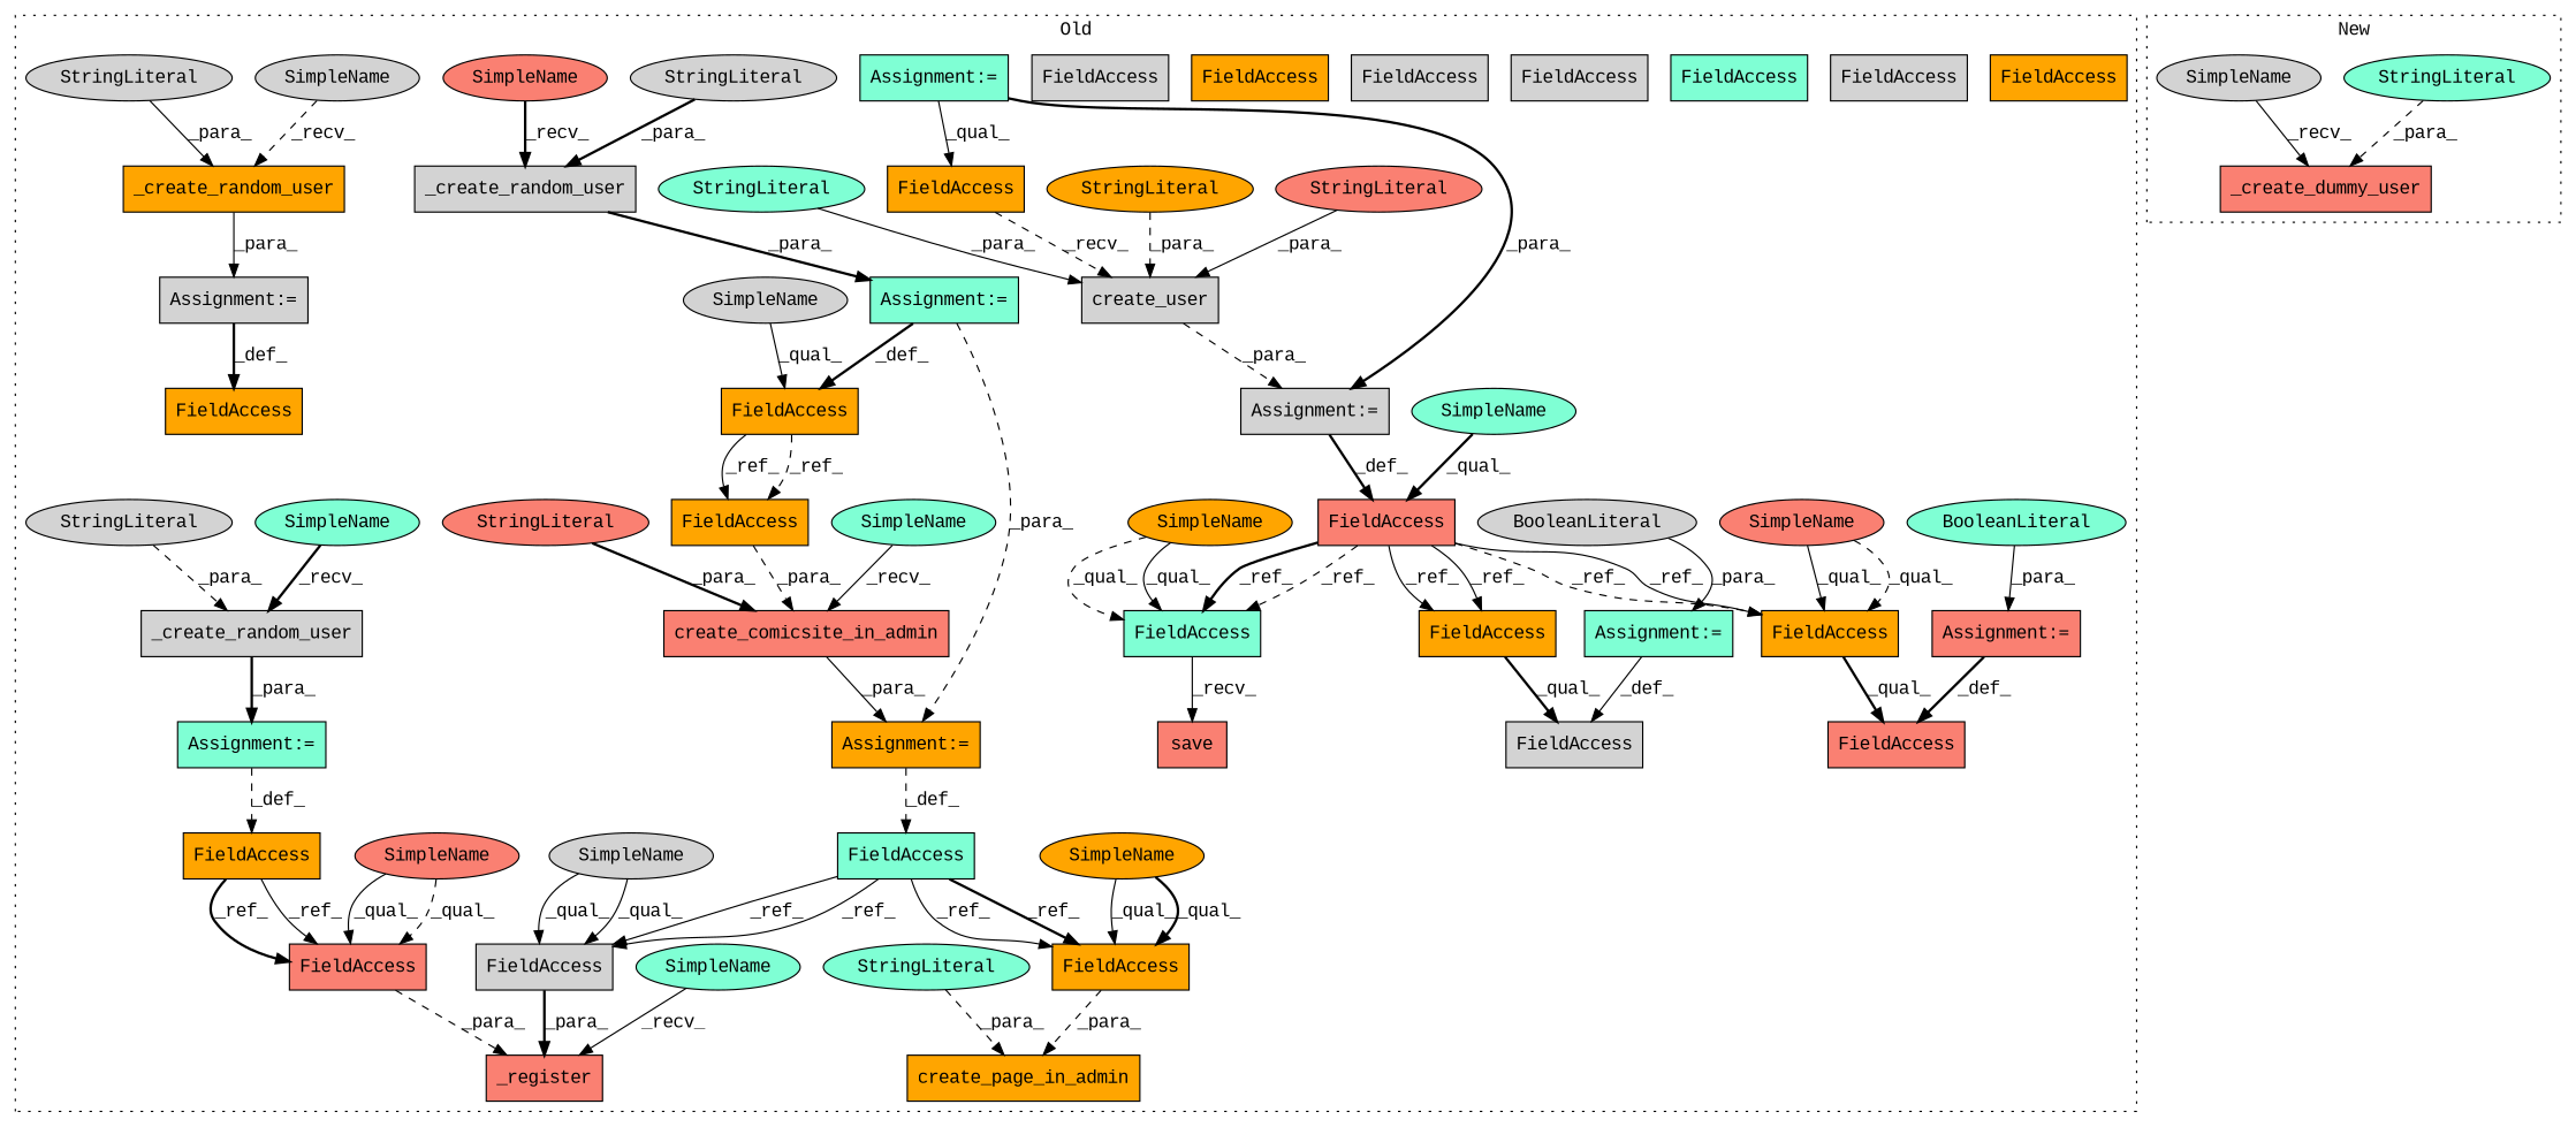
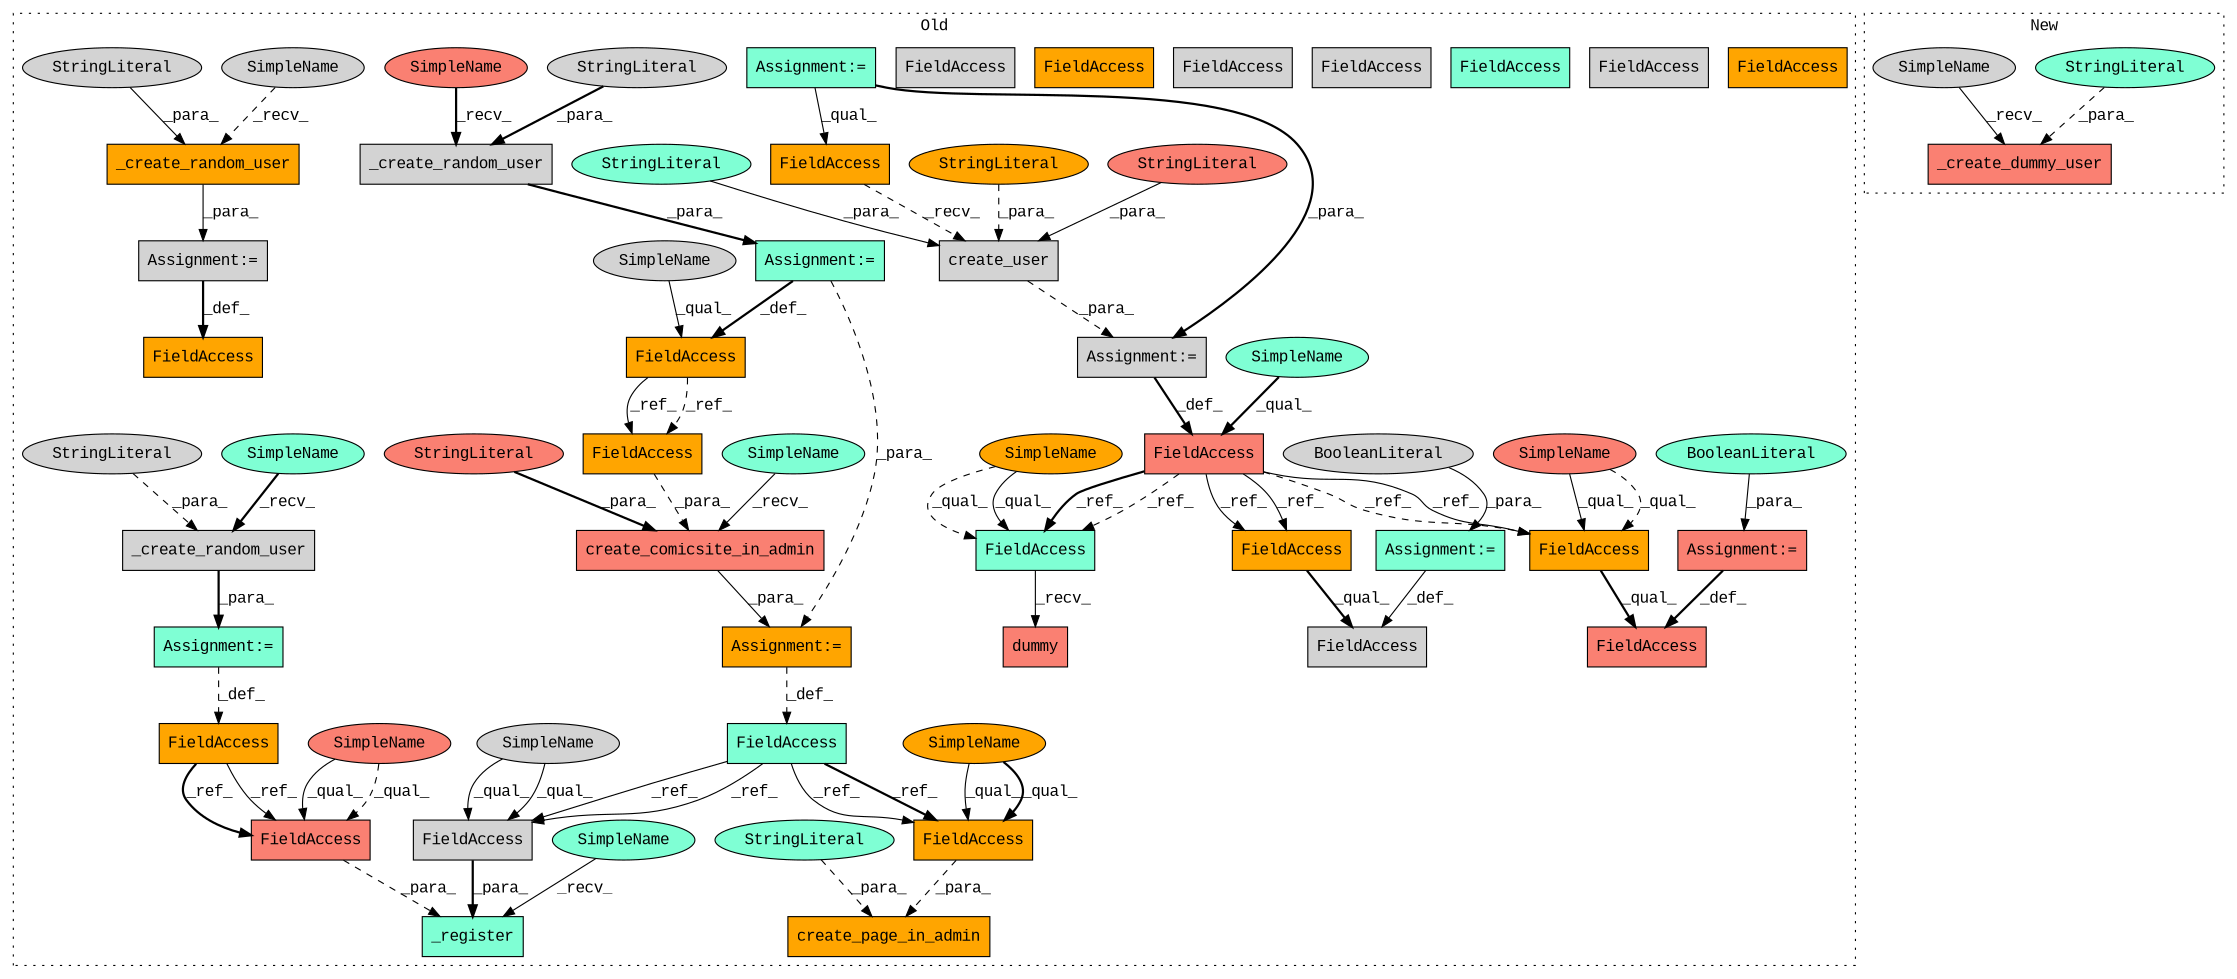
  digraph {
    fontname="Liberation Mono"
    node [a=22 fillcolor=lightgrey fontname="Liberation Mono" l=4 s=9691 shape=box style=filled]
    edge [fontname="Liberation Mono" style=solid]
-   n1 [a=32 fillcolor=salmon l=6 label=save s=9763]
+   n1 [a=32 fillcolor=salmon l=6 label=dummy s=9763]
    n2 [fillcolor=salmon l=9 label=FieldAccess s=9603]
    n3 [a=32 fillcolor=salmon l="26,1" label=create_comicsite_in_admin s="9862,9916"]
-   n4 [a=32 fillcolor=salmon l="10,1" label=_register s="10103,10146"]
+   n4 [a=32 fillcolor=aquamarine l="10,1" label=_register s="10103,10146"]
    n5 [fillcolor=orange l=20 label=FieldAccess s=10153]
    n6 [fillcolor=orange l=9 label=FieldAccess]
    n7 [fillcolor=salmon l=18 label=FieldAccess]
    n8 [l=9 label=FieldAccess s=9720]
    n9 [fillcolor=aquamarine l=16 label=FieldAccess s=10130]
    n10 [fillcolor=orange l=16 label=FieldAccess s=10035]
    n11 [fillcolor=orange l=17 label=FieldAccess s=9775]
    n12 [fillcolor=aquamarine l=16 label=FieldAccess s=9840]
    n13 [l=17 label=FieldAccess s=9888]
    n14 [l=16 label=FieldAccess s=10113]
    n15 [l=22 label=FieldAccess s=9720]
    n16 [fillcolor=orange l=9 label=FieldAccess s=9753]
    n17 [l=16 label=FieldAccess s=9944]
    n18 [a=32 l="20,1" label=_create_random_user s="9798,9833"]
    n19 [a=32 fillcolor=orange l="21,1" label=create_page_in_admin s="9923,9972"]
    n20 [a=32 l="20,1" label=_create_random_user s="10057,10091"]
    n21 [a=32 l="12,1" label=create_user s="9626,9684"]
    n22 [fillcolor=orange l=12 label=FieldAccess s=9613]
    n23 [a=32 fillcolor=orange l="20,1" label=_create_random_user s="10179,10217"]
    n24 [a=7 l=1 label="Assignment:=" s=10173]
    n25 [a=7 l=1 label="Assignment:=" s=9612]
    n26 [a=7 fillcolor=aquamarine l=1 label="Assignment:=" s=9742]
    n27 [a=9 label=BooleanLiteral s=9743 shape=ellipse]
    n28 [a=45 l=14 label=StringLiteral s=10077 shape=ellipse]
    n29 [a=45 l=15 label=StringLiteral s=9818 shape=ellipse]
    n30 [a=45 l=18 label=StringLiteral s=10199 shape=ellipse]
    n31 [a=45 fillcolor=aquamarine l=11 label=StringLiteral s=9961 shape=ellipse]
    n32 [a=45 fillcolor=salmon l=10 label=StringLiteral s=9906 shape=ellipse]
    n33 [a=7 fillcolor=aquamarine label="Assignment:=" s=9593]
    n34 [a=45 fillcolor=aquamarine l=24 label=StringLiteral s=9645 shape=ellipse]
    n35 [a=45 fillcolor=salmon l=6 label=StringLiteral s=9638 shape=ellipse]
    n36 [a=7 fillcolor=orange l=1 label="Assignment:=" s=9856]
    n37 [a=7 fillcolor=aquamarine l=1 label="Assignment:=" s=10051]
    n38 [a=7 fillcolor=aquamarine l=1 label="Assignment:=" s=9792]
    n39 [a=7 fillcolor=salmon l=1 label="Assignment:=" s=9709]
    n40 [a=9 fillcolor=aquamarine label=BooleanLiteral s=9710 shape=ellipse]
    n41 [a=45 fillcolor=orange l=14 label=StringLiteral s=9670 shape=ellipse]
    n42 [a=42 label=SimpleName s=10174 shape=ellipse]
    n43 [a=42 fillcolor=aquamarine label=SimpleName s=10098 shape=ellipse]
    n44 [a=42 fillcolor=salmon label=SimpleName s=9793 shape=ellipse]
    n45 [a=42 fillcolor=salmon label=SimpleName s=10113 shape=ellipse]
    n46 [a=42 fillcolor=salmon label=SimpleName shape=ellipse]
    n47 [a=42 label=SimpleName s=9775 shape=ellipse]
    n48 [a=42 fillcolor=orange label=SimpleName s=9944 shape=ellipse]
    n49 [a=42 fillcolor=orange label=SimpleName s=9753 shape=ellipse]
    n50 [a=42 fillcolor=aquamarine label=SimpleName s=10052 shape=ellipse]
    n51 [a=42 fillcolor=aquamarine label=SimpleName s=9857 shape=ellipse]
    n52 [a=42 fillcolor=aquamarine label=SimpleName s=9603 shape=ellipse]
    n53 [a=42 label=SimpleName s=10130 shape=ellipse]
    n54 [fillcolor=salmon l=16 label=FieldAccess s=10113]
    n55 [fillcolor=orange l=17 label=FieldAccess s=9888]
    n56 [fillcolor=orange l=9 label=FieldAccess s=9720]
    n57 [fillcolor=orange l=9 label=FieldAccess]
    n58 [fillcolor=aquamarine l=9 label=FieldAccess s=9753]
    n59 [l=16 label=FieldAccess s=10130]
    n60 [fillcolor=orange l=16 label=FieldAccess s=9944]
    n61 [a=32 fillcolor=salmon l="22,1" label=_create_dummy_user s="11352,11384"]
    n62 [a=45 fillcolor=aquamarine l=10 label=StringLiteral s=11374 shape=ellipse]
    n63 [a=42 label=SimpleName s=11347 shape=ellipse]
    subgraph cluster_1 {
      label=Old
      style=dotted
      n1
      n2
      n3
      n4
      n5
      n6
      n7
      n8
      n9
      n10
      n11
      n12
      n13
      n14
      n15
      n16
      n17
      n18
      n19
      n20
      n21
      n22
      n23
      n24
      n25
      n26
      n27
      n28
      n29
      n30
      n31
      n32
      n33
      n34
      n35
      n36
      n37
      n38
      n39
      n40
      n41
      n42
      n43
      n44
      n45
      n46
      n47
      n48
      n49
      n50
      n51
      n52
      n53
      n54
      n55
      n56
      n57
      n58
      n59
      n60
    }
    subgraph cluster_2 {
      label=New
      style=dotted
      n61
      n62
      n63
    }
    n2 -> n56 [label=_ref_]
    n2 -> n56 [label=_ref_]
    n2 -> n57 [label=_ref_ style=dashed]
    n2 -> n57 [label=_ref_]
    n2 -> n58 [label=_ref_ style=bold]
    n2 -> n58 [label=_ref_ style=dashed]
    n3 -> n36 [label=_para_]
    n10 -> n54 [label=_ref_]
    n10 -> n54 [label=_ref_ style=bold]
    n11 -> n55 [label=_ref_ style=dashed]
    n11 -> n55 [label=_ref_]
    n12 -> n59 [label=_ref_]
    n12 -> n59 [label=_ref_]
    n12 -> n60 [label=_ref_]
    n12 -> n60 [label=_ref_ style=bold]
    n18 -> n38 [label=_para_ style=bold]
    n20 -> n37 [label=_para_ style=bold]
    n21 -> n25 [label=_para_ style=dashed]
    n22 -> n21 [label=_recv_ style=dashed]
    n23 -> n24 [label=_para_]
    n24 -> n5 [label=_def_ style=bold]
    n25 -> n2 [label=_def_ style=bold]
    n26 -> n15 [label=_def_]
    n27 -> n26 [label=_para_]
    n28 -> n20 [label=_para_ style=dashed]
    n29 -> n18 [label=_para_ style=bold]
    n30 -> n23 [label=_para_]
    n31 -> n19 [label=_para_ style=dashed]
    n32 -> n3 [label=_para_ style=bold]
    n33 -> n22 [label=_qual_]
    n33 -> n25 [label=_para_ style=bold]
    n34 -> n21 [label=_para_]
    n35 -> n21 [label=_para_]
    n36 -> n12 [label=_def_ style=dashed]
    n37 -> n10 [label=_def_ style=dashed]
    n38 -> n11 [label=_def_ style=bold]
    n38 -> n36 [label=_para_ style=dashed]
    n39 -> n7 [label=_def_ style=bold]
    n40 -> n39 [label=_para_]
    n41 -> n21 [label=_para_ style=dashed]
    n42 -> n23 [label=_recv_ style=dashed]
    n43 -> n4 [label=_recv_]
    n44 -> n18 [label=_recv_ style=bold]
    n45 -> n54 [label=_qual_ style=dashed]
    n45 -> n54 [label=_qual_]
    n46 -> n57 [label=_qual_]
    n46 -> n57 [label=_qual_ style=dashed]
    n47 -> n11 [label=_qual_]
    n48 -> n60 [label=_qual_]
    n48 -> n60 [label=_qual_ style=bold]
    n49 -> n58 [label=_qual_]
    n49 -> n58 [label=_qual_ style=dashed]
    n50 -> n20 [label=_recv_ style=bold]
    n51 -> n3 [label=_recv_]
    n52 -> n2 [label=_qual_ style=bold]
    n53 -> n59 [label=_qual_]
    n53 -> n59 [label=_qual_]
    n54 -> n4 [label=_para_ style=dashed]
    n55 -> n3 [label=_para_ style=dashed]
    n56 -> n15 [label=_qual_ style=bold]
    n57 -> n7 [label=_qual_ style=bold]
    n58 -> n1 [label=_recv_]
    n59 -> n4 [label=_para_ style=bold]
    n60 -> n19 [label=_para_ style=dashed]
    n62 -> n61 [label=_para_ style=dashed]
    n63 -> n61 [label=_recv_]
  }
